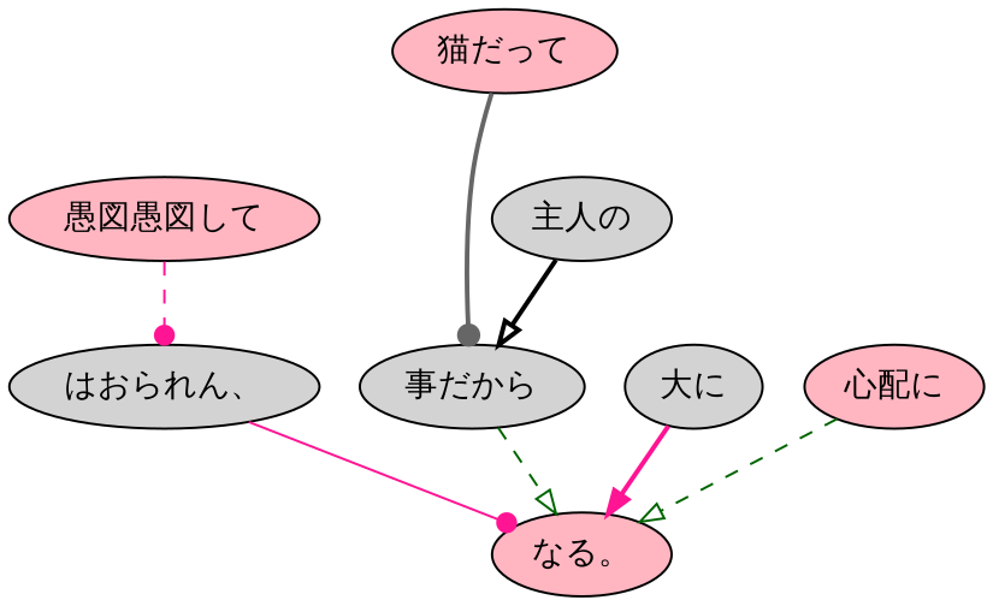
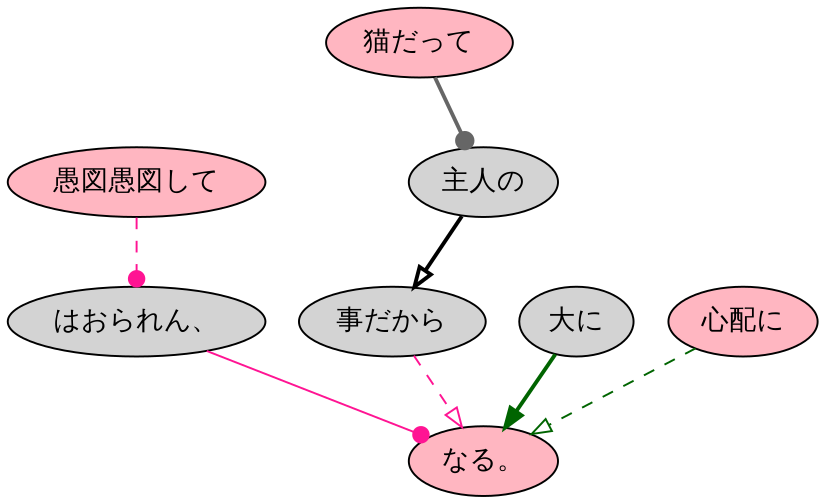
  digraph {
    fontname="PT Serif"
    node [fillcolor=lightpink fontname="PT Serif" style=filled]
    edge [arrowhead=dot color=deeppink fontname="PT Serif" style=dashed]
    n1 [label="愚図愚図して"]
    n2 [fillcolor=lightgrey label="はおられん、"]
    n3 [label="なる。"]
    n4 [label="猫だって"]
    n5 [fillcolor=lightgrey label="事だから"]
    n6 [fillcolor=lightgrey label="主人の"]
    n7 [fillcolor=lightgrey label="大に"]
    n8 [label="心配に"]
    n1 -> n2
    n2 -> n3 [style=solid]
-   n4 -> n5 [color=gray40 style=bold]
-   n5 -> n3 [arrowhead=onormal color=darkgreen]
+   n4 -> n6 [color=gray40 style=bold]
+   n5 -> n3 [arrowhead=onormal]
    n6 -> n5 [arrowhead=onormal color=black style=bold]
-   n7 -> n3 [arrowhead=normal style=bold]
+   n7 -> n3 [arrowhead=normal color=darkgreen style=bold]
    n8 -> n3 [arrowhead=onormal color=darkgreen]
  }
